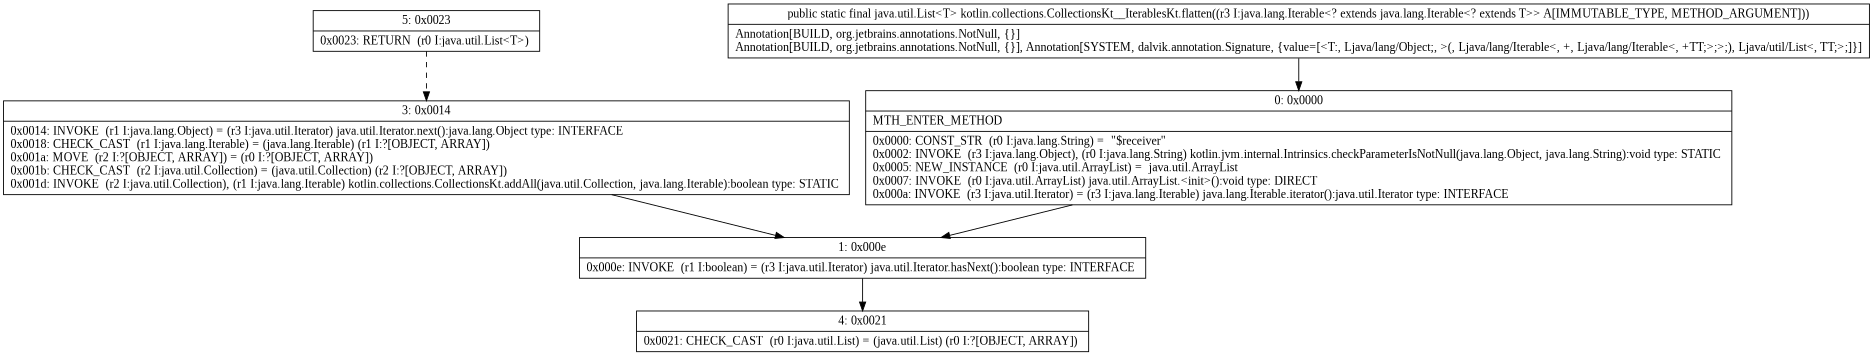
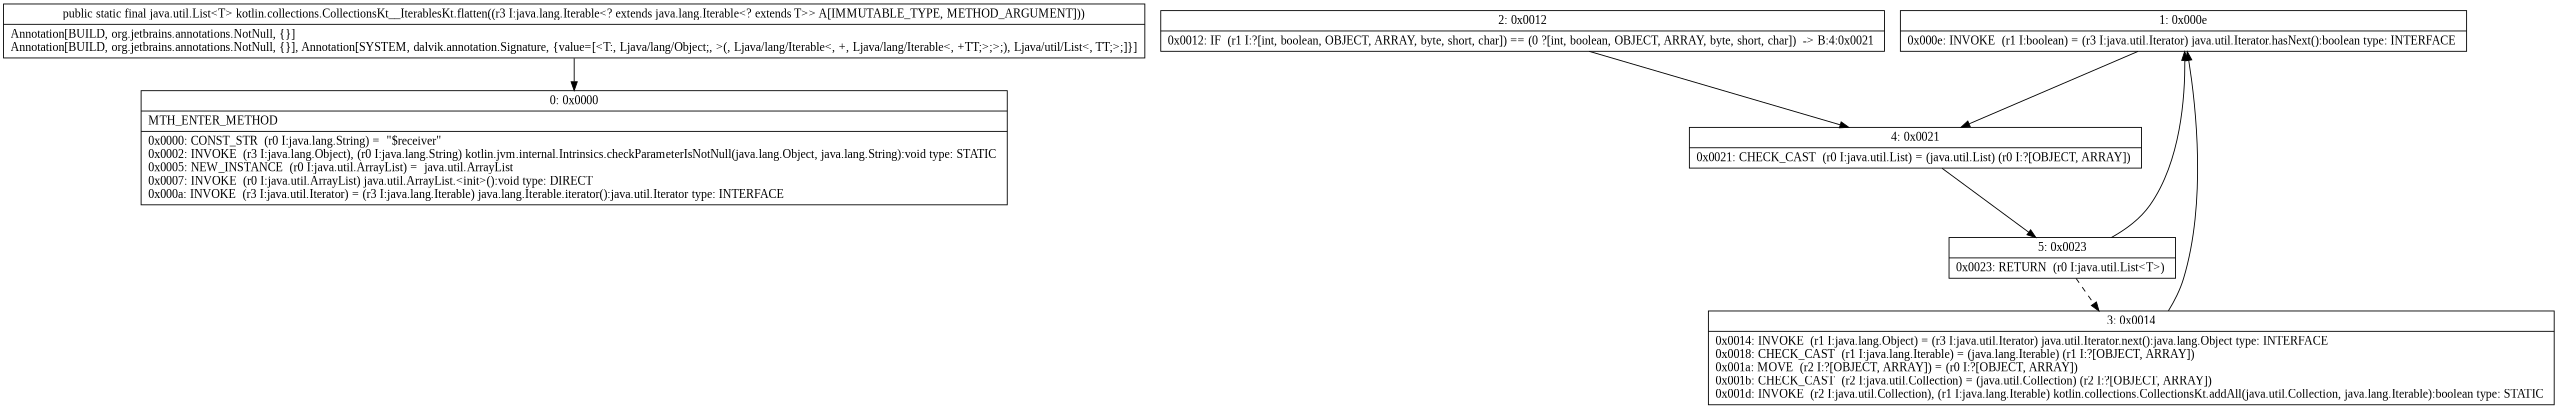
  digraph {
    fontname="Liberation Serif"
    node [fontname="Liberation Serif" shape=record]
    edge [fontname="Liberation Serif"]
    n1 [label="{0\:\ 0x0000|MTH_ENTER_METHOD\l|0x0000: CONST_STR  (r0 I:java.lang.String) =  \"$receiver\" \l0x0002: INVOKE  (r3 I:java.lang.Object), (r0 I:java.lang.String) kotlin.jvm.internal.Intrinsics.checkParameterIsNotNull(java.lang.Object, java.lang.String):void type: STATIC \l0x0005: NEW_INSTANCE  (r0 I:java.util.ArrayList) =  java.util.ArrayList \l0x0007: INVOKE  (r0 I:java.util.ArrayList) java.util.ArrayList.\<init\>():void type: DIRECT \l0x000a: INVOKE  (r3 I:java.util.Iterator) = (r3 I:java.lang.Iterable) java.lang.Iterable.iterator():java.util.Iterator type: INTERFACE \l}"]
    n2 [label="{1\:\ 0x000e|0x000e: INVOKE  (r1 I:boolean) = (r3 I:java.util.Iterator) java.util.Iterator.hasNext():boolean type: INTERFACE \l}"]
    n3 [label="{4\:\ 0x0021|0x0021: CHECK_CAST  (r0 I:java.util.List) = (java.util.List) (r0 I:?[OBJECT, ARRAY]) \l}"]
+   n4 [label="{2\:\ 0x0012|0x0012: IF  (r1 I:?[int, boolean, OBJECT, ARRAY, byte, short, char]) == (0 ?[int, boolean, OBJECT, ARRAY, byte, short, char])  \-\> B:4:0x0021 \l}"]
    n5 [label="{3\:\ 0x0014|0x0014: INVOKE  (r1 I:java.lang.Object) = (r3 I:java.util.Iterator) java.util.Iterator.next():java.lang.Object type: INTERFACE \l0x0018: CHECK_CAST  (r1 I:java.lang.Iterable) = (java.lang.Iterable) (r1 I:?[OBJECT, ARRAY]) \l0x001a: MOVE  (r2 I:?[OBJECT, ARRAY]) = (r0 I:?[OBJECT, ARRAY]) \l0x001b: CHECK_CAST  (r2 I:java.util.Collection) = (java.util.Collection) (r2 I:?[OBJECT, ARRAY]) \l0x001d: INVOKE  (r2 I:java.util.Collection), (r1 I:java.lang.Iterable) kotlin.collections.CollectionsKt.addAll(java.util.Collection, java.lang.Iterable):boolean type: STATIC \l}"]
    n6 [label="{5\:\ 0x0023|0x0023: RETURN  (r0 I:java.util.List\<T\>) \l}"]
    n7 [label="{public static final java.util.List\<T\> kotlin.collections.CollectionsKt__IterablesKt.flatten((r3 I:java.lang.Iterable\<? extends java.lang.Iterable\<? extends T\>\> A[IMMUTABLE_TYPE, METHOD_ARGUMENT]))  | Annotation[BUILD, org.jetbrains.annotations.NotNull, \{\}]\lAnnotation[BUILD, org.jetbrains.annotations.NotNull, \{\}], Annotation[SYSTEM, dalvik.annotation.Signature, \{value=[\<T:, Ljava\/lang\/Object;, \>(, Ljava\/lang\/Iterable\<, +, Ljava\/lang\/Iterable\<, +TT;\>;\>;), Ljava\/util\/List\<, TT;\>;]\}]\l}"]
-   n1 -> n2
+   n6 -> n2
    n2 -> n3
+   n3 -> n6
+   n4 -> n3
    n5 -> n2
    n6 -> n5 [style=dashed]
    n7 -> n1
  }
